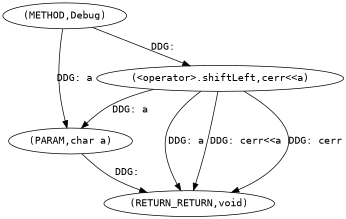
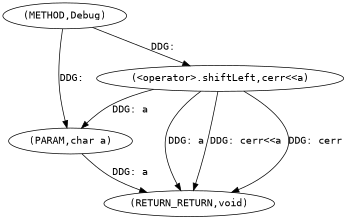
  digraph {
    fontname="DejaVu Sans Mono"
    node [fontname="DejaVu Sans Mono"]
    edge [fontname="DejaVu Sans Mono"]
    n1 [label="(METHOD,Debug)"]
    n2 [label="(PARAM,char a)"]
    n3 [label="(<operator>.shiftLeft,cerr<<a)"]
    n4 [label="(RETURN_RETURN,void)"]
-   n1 -> n2 [label="DDG: a"]
+   n1 -> n2 [label="DDG: "]
    n1 -> n3 [label="DDG: "]
-   n2 -> n4 [label="DDG: "]
+   n2 -> n4 [label="DDG: a"]
    n3 -> n2 [label="DDG: a"]
    n3 -> n4 [label="DDG: a"]
    n3 -> n4 [label="DDG: cerr<<a"]
    n3 -> n4 [label="DDG: cerr"]
  }
